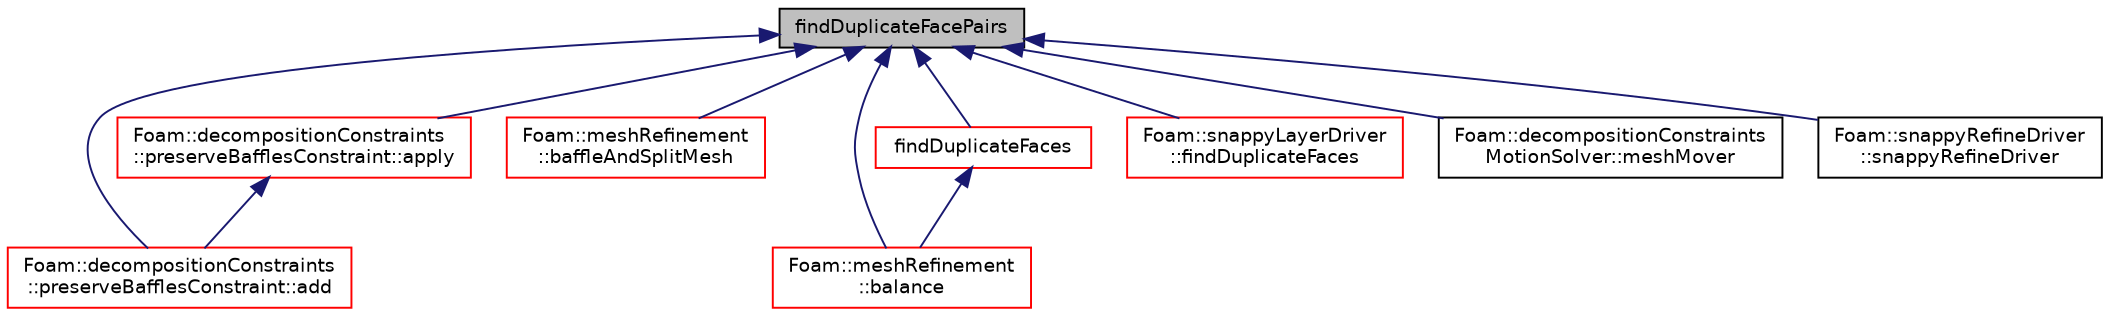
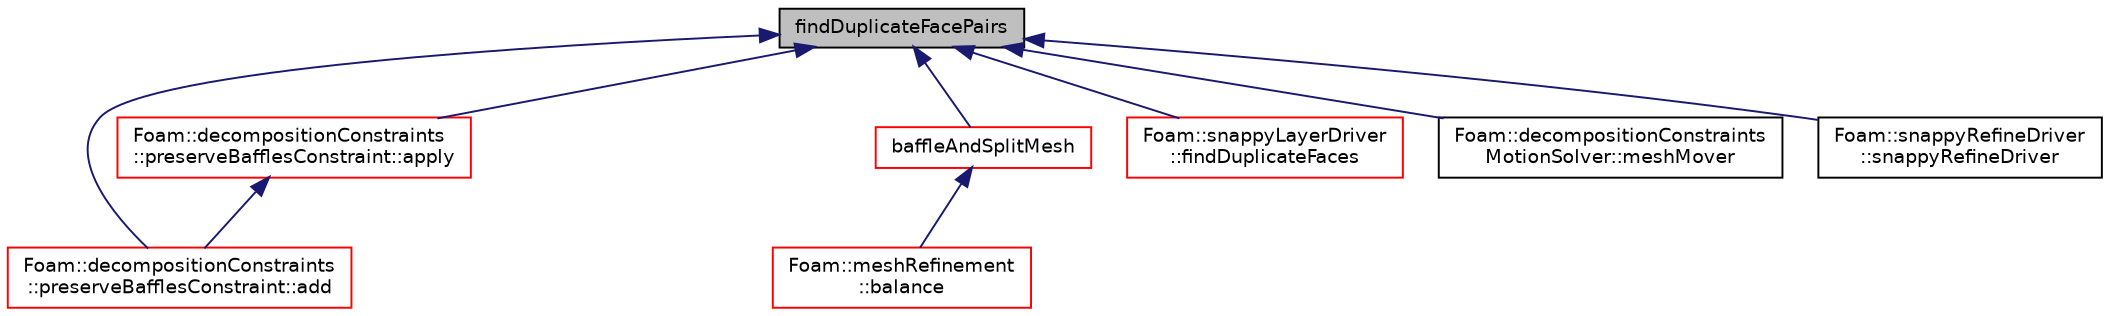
  digraph {
    rankdir=TB
    node [color=red fontname=Helvetica fontsize=10 shape=record]
    edge [color=midnightblue dir=back fontname=Helvetica fontsize=10 labelfontname=Helvetica labelfontsize=10 style=solid]
    n1 [color=black fillcolor=grey75 fontcolor=black height=0.2 label=findDuplicateFacePairs style=filled width=0.4]
    n2 [height=0.2 label="Foam::decompositionConstraints\l::preserveBafflesConstraint::add" width=0.4]
    n3 [height=0.2 label="Foam::decompositionConstraints\l::preserveBafflesConstraint::apply" width=0.4]
-   n4 [height=0.2 label="Foam::meshRefinement\l::baffleAndSplitMesh" width=0.4]
    n5 [height=0.2 label="Foam::meshRefinement\l::balance" width=0.4]
-   n6 [height=0.2 label=findDuplicateFaces width=0.4]
+   n6 [height=0.2 label=baffleAndSplitMesh width=0.4]
    n7 [height=0.2 label="Foam::snappyLayerDriver\l::findDuplicateFaces" width=0.4]
    n8 [color=black height=0.2 label="Foam::decompositionConstraints\lMotionSolver::meshMover" width=0.4]
    n9 [color=black height=0.2 label="Foam::snappyRefineDriver\l::snappyRefineDriver" width=0.4]
    n1 -> n2
    n1 -> n3
-   n1 -> n4
-   n1 -> n5
    n1 -> n6
    n1 -> n7
    n1 -> n8
    n1 -> n9
    n3 -> n2
    n6 -> n5
  }
